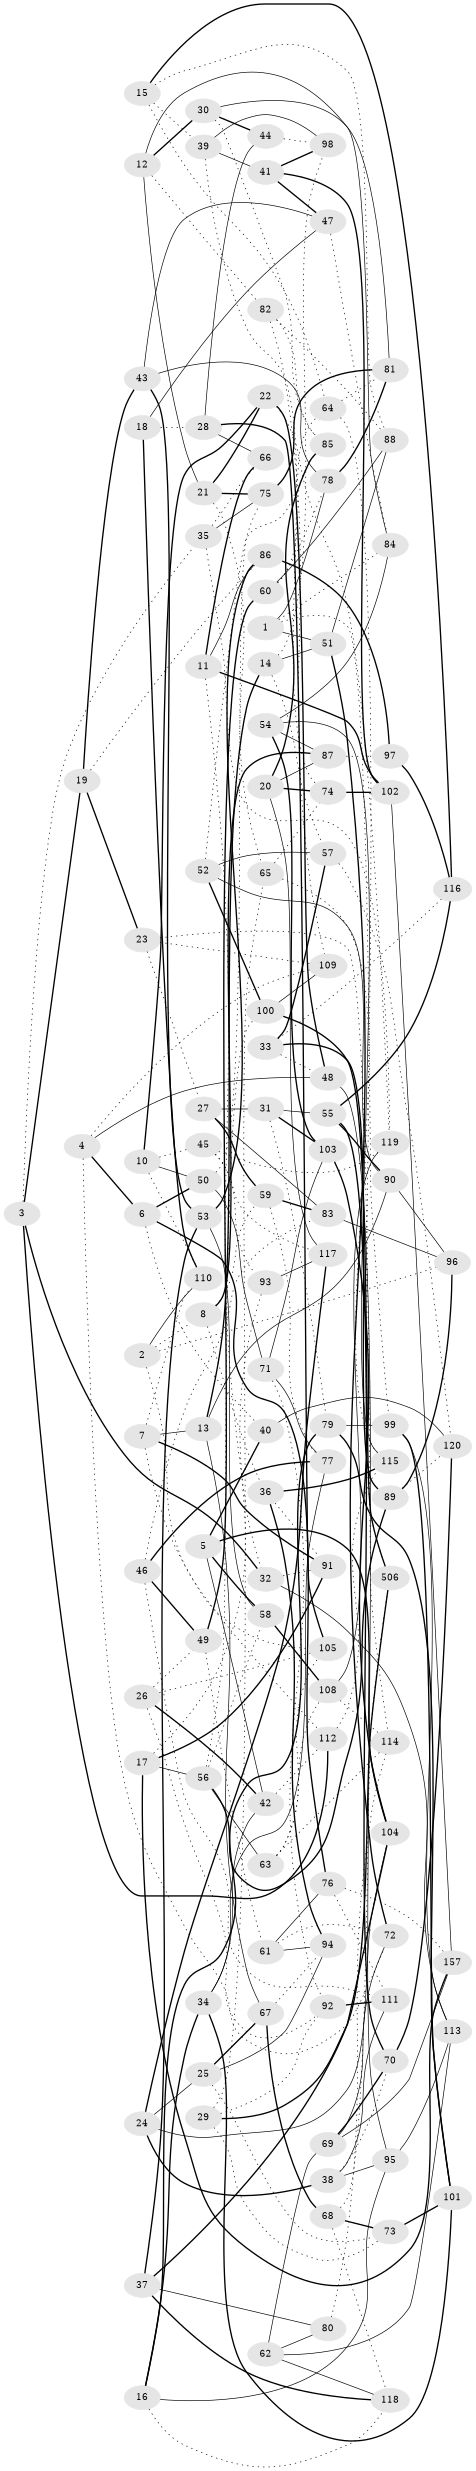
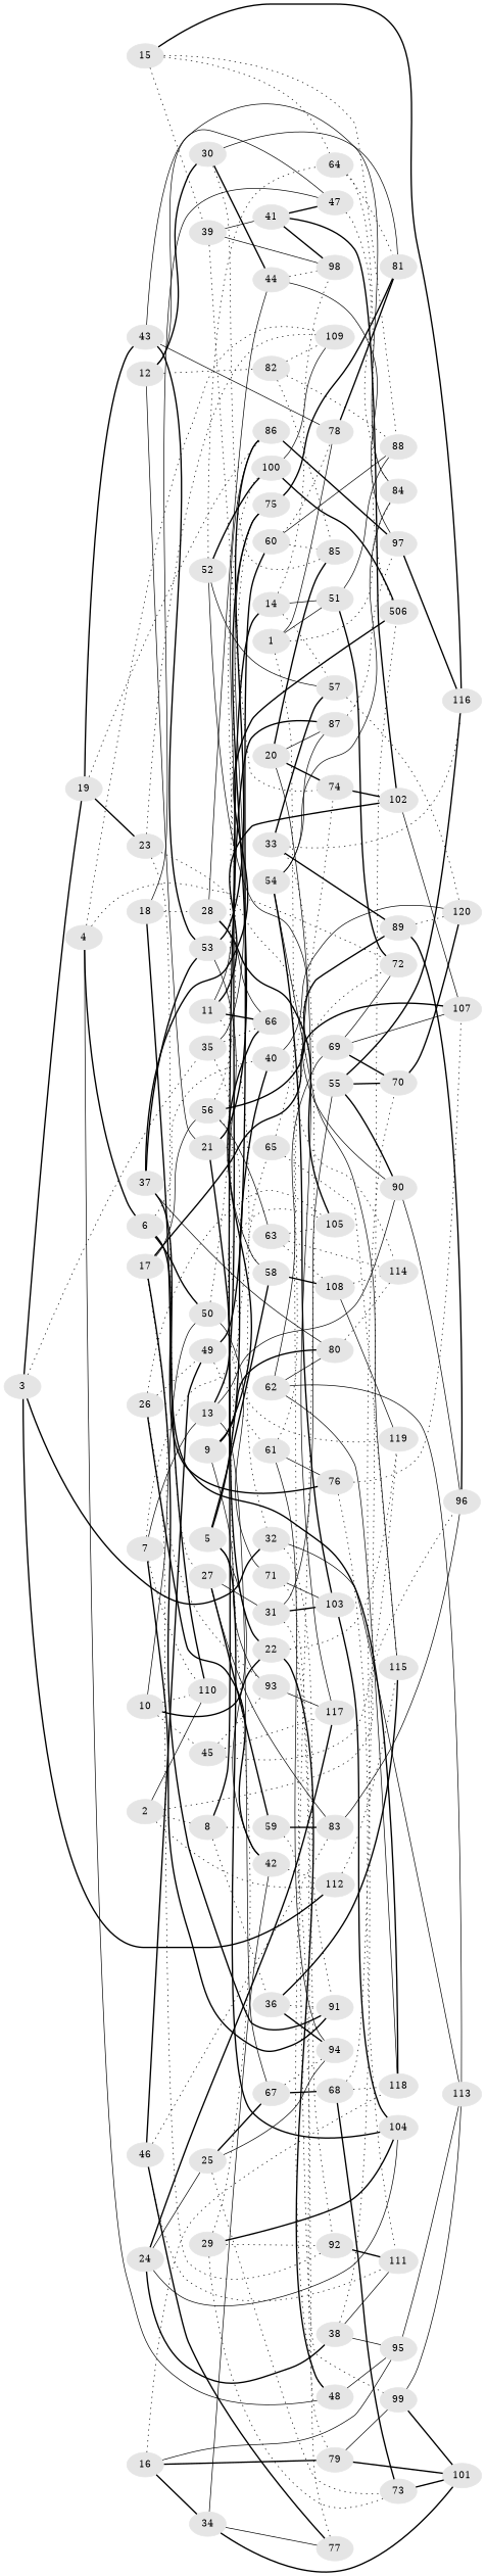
  graph {
    rankdir=LR
    node [color=gray90 style=filled]
    edge [style=dotted]
    1
    51
    78
    84
    99
    72
    88
    81
    113
    101
    2
    8
    96
    110
    112
    36
    59
    87
    115
    3
    19
    32
    35
    86
    23
    43
    91
    66
    75
    119
    4
    6
    48
    109
    40
    50
    76
    95
    5
    42
    58
    104
    120
    108
    71
-   107 [label=157]
+   107
    111
    7
    13
    105
    14
    67
    90
    94
    83
    77
    97
+   9
    80
    93
    63
    114
    117
    10
    22
    45
    11
    102
    12
    21
    30
    82
    65
    85
    44
    57
    98
    68
    15
    39
    64
    116
    74
    41
    n85 [label=506]
    16
    34
    79
    118
    17
    56
    89
    100
    18
    28
    47
    27
    53
    20
    31
    24
    25
    38
    73
    70
    26
    49
    92
    60
    61
    55
    103
    29
    33
    37
    46
    52
    54
    62
    69
    1 -- 51 [style=solid]
    1 -- 78 [style=solid]
    1 -- 84
    1 -- 99
    51 -- 72 [style=bold]
    51 -- 88 [style=solid]
    78 -- 81 [style=bold]
    99 -- 113 [style=solid]
    99 -- 101 [style=bold]
    2 -- 8
    2 -- 96
    2 -- 110 [style=solid]
    2 -- 112
    8 -- 36
    8 -- 59
    8 -- 87 [style=bold]
    112 -- 115
    36 -- 115 [style=bold]
    36 -- 91
    36 -- 94 [style=bold]
    59 -- 83 [style=bold]
    59 -- 77
    87 -- 97
    3 -- 112 [style=bold]
    3 -- 19 [style=bold]
    3 -- 32 [style=bold]
    3 -- 35
    19 -- 86
    19 -- 23 [style=bold]
    19 -- 43 [style=bold]
    32 -- 113 [style=solid]
    32 -- 91
    35 -- 66
    35 -- 75 [style=solid]
    35 -- 119
    86 -- 97 [style=bold]
    23 -- 109
    23 -- 114
    23 -- 27
    43 -- 78 [style=solid]
    43 -- 47 [style=solid]
    43 -- 53 [style=bold]
    75 -- 81 [style=bold]
    4 -- 72
    4 -- 6 [style=bold]
    4 -- 48 [style=solid]
    4 -- 109
    6 -- 40
    6 -- 50 [style=bold]
    6 -- 76 [style=bold]
    48 -- 95 [style=solid]
    40 -- 120 [style=solid]
    50 -- 75
    50 -- 71 [style=solid]
    76 -- 107
    76 -- 111
    95 -- 113 [style=solid]
    5 -- 40 [style=bold]
    5 -- 42 [style=solid]
    5 -- 58 [style=bold]
    5 -- 104 [style=bold]
    42 -- 112
    58 -- 108 [style=bold]
    108 -- 119 [style=solid]
    108 -- 114
-   71 -- 77 [style=solid]
    71 -- 92
    71 -- 103 [style=solid]
    7 -- 110
    7 -- 91 [style=bold]
    7 -- 13 [style=solid]
    7 -- 105
    13 -- 14 [style=bold]
    13 -- 67 [style=solid]
    13 -- 90 [style=solid]
    14 -- 51 [style=solid]
    14 -- 57
    14 -- 98
    67 -- 94
    67 -- 68 [style=bold]
    90 -- 96 [style=solid]
    83 -- 96 [style=solid]
    97 -- 116 [style=bold]
+   9 -- 66 [style=bold]
+   9 -- 80 [style=bold]
+   9 -- 93 [style=solid]
    80 -- 114
    93 -- 117 [style=solid]
    63 -- 108
    63 -- 105
    63 -- 114
    10 -- 110
    10 -- 50 [style=solid]
    10 -- 22 [style=bold]
    10 -- 45
    22 -- 119
    22 -- 48 [style=bold]
    45 -- 119
    45 -- 93
    45 -- 117
    11 -- 32
    11 -- 86 [style=solid]
    11 -- 66 [style=bold]
    11 -- 102 [style=bold]
    102 -- 107 [style=solid]
    12 -- 84 [style=solid]
    12 -- 21 [style=solid]
    12 -- 30 [style=bold]
    12 -- 82
    21 -- 75 [style=bold]
    21 -- 22 [style=bold]
    21 -- 65
    30 -- 81 [style=solid]
    30 -- 85
    30 -- 44 [style=bold]
    82 -- 88
    82 -- 109
    82 -- 85
    65 -- 115
    65 -- 74
+   44 -- 97 [style=solid]
    44 -- 98
    57 -- 120
    68 -- n85
    68 -- 118
    68 -- 73 [style=bold]
    15 -- 88
    15 -- 39
    15 -- 64
    15 -- 116 [style=bold]
    39 -- 98 [style=solid]
    39 -- 74
    39 -- 41 [style=solid]
    64 -- 81
    64 -- n85
    74 -- 102 [style=bold]
    41 -- 102 [style=bold]
    41 -- 98 [style=bold]
    41 -- 47 [style=bold]
    16 -- 95 [style=solid]
    16 -- 34 [style=bold]
    16 -- 79 [style=bold]
    16 -- 118
    34 -- 101 [style=bold]
    34 -- 42 [style=solid]
    34 -- 77 [style=solid]
    79 -- 99 [style=solid]
    79 -- 101 [style=bold]
    17 -- 91 [style=bold]
    17 -- 107 [style=bold]
    17 -- 93
    17 -- 56 [style=solid]
    56 -- 58
    56 -- 63 [style=solid]
    56 -- 89 [style=bold]
    56 -- 100
    89 -- 96 [style=bold]
    89 -- 120
    100 -- 109 [style=solid]
    100 -- n85 [style=bold]
    18 -- 110 [style=bold]
    18 -- 28
    18 -- 47 [style=solid]
    28 -- 66 [style=solid]
    28 -- 105 [style=bold]
    28 -- 44 [style=solid]
    47 -- 84
    27 -- 59 [style=bold]
    27 -- 83 [style=solid]
    27 -- 31 [style=solid]
    53 -- 86 [style=bold]
    53 -- 58 [style=solid]
    20 -- 87 [style=solid]
    20 -- 117 [style=solid]
    20 -- 85 [style=bold]
    20 -- 74 [style=bold]
    31 -- 79
    31 -- 55 [style=solid]
    31 -- 103 [style=bold]
    24 -- 104 [style=solid]
    24 -- 117 [style=bold]
    24 -- 25 [style=solid]
    24 -- 38 [style=bold]
    25 -- 67 [style=bold]
    25 -- 94 [style=solid]
    25 -- 73
    38 -- 95 [style=solid]
    38 -- 111 [style=solid]
    38 -- 70
    73 -- 101 [style=bold]
    70 -- 120 [style=bold]
    26 -- 42 [style=bold]
    26 -- 105
    26 -- 49
    26 -- 92
    49 -- 60 [style=bold]
    49 -- 61
    92 -- 111 [style=bold]
    60 -- 78
    60 -- 88 [style=solid]
    60 -- 85
    61 -- 72
    61 -- 76 [style=solid]
    61 -- 94 [style=solid]
    55 -- 90 [style=bold]
    55 -- 116 [style=bold]
    55 -- 70 [style=bold]
    103 -- 104 [style=bold]
    29 -- 104 [style=bold]
    29 -- 65
    29 -- 73
    29 -- 92
    33 -- 48
    33 -- 57 [style=bold]
    33 -- 116
    33 -- 89 [style=bold]
    37 -- 80 [style=solid]
    37 -- n85 [style=bold]
    37 -- 118 [style=bold]
    37 -- 53 [style=bold]
    46 -- 111
    46 -- 83
    46 -- 77 [style=bold]
    46 -- 49 [style=bold]
    52 -- 90 [style=solid]
    52 -- 57 [style=solid]
    52 -- 64
    52 -- 100 [style=bold]
    54 -- 84 [style=solid]
    54 -- 87 [style=solid]
    54 -- 115 [style=solid]
    54 -- 103 [style=bold]
    62 -- 113 [style=solid]
    62 -- 80 [style=solid]
    62 -- 118 [style=solid]
    62 -- 69 [style=solid]
    69 -- 72 [style=solid]
    69 -- 107 [style=solid]
    69 -- 70 [style=bold]
  }
